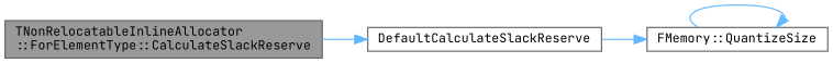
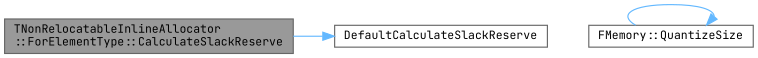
  digraph {
    rankdir=LR
    fontname="JetBrains Mono"
    node [color=grey40 fillcolor=white fontname="JetBrains Mono" fontsize=10 shape=box style=filled]
    edge [color=steelblue1 fontname="JetBrains Mono" fontsize=10 labelfontname=Helvetica labelfontsize=10 style=solid]
    n1 [color=gray40 fillcolor=grey60 fontcolor=black height=0.2 label="TNonRelocatableInlineAllocator\l::ForElementType::CalculateSlackReserve" width=0.4]
    n2 [height=0.2 label=DefaultCalculateSlackReserve width=0.4]
    n3 [height=0.2 label="FMemory::QuantizeSize" width=0.4]
    n1 -> n2
-   n2 -> n3
    n3 -> n3
  }
